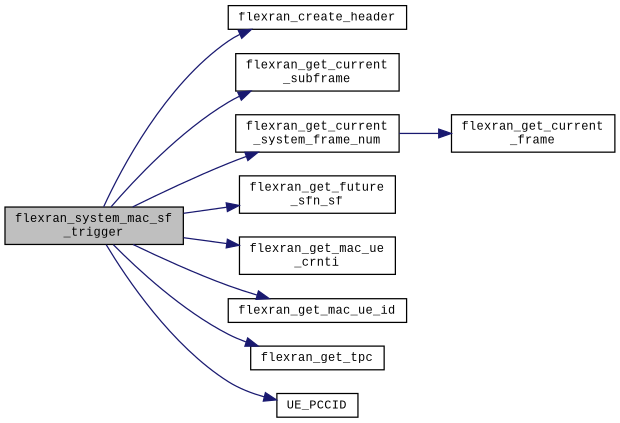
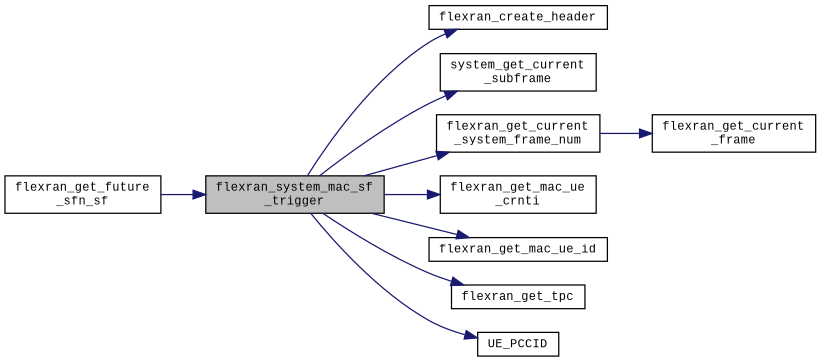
  digraph {
    fontname="Liberation Mono"
    rankdir=LR
    node [color=black fillcolor=white fontname="Liberation Mono" fontsize=10 shape=record style=filled]
    edge [color=midnightblue fontname="Liberation Mono" fontsize=10 labelfontname=Helvetica labelfontsize=10 style=solid]
    n1 [fillcolor=grey75 fontcolor=black height=0.2 label="flexran_system_mac_sf\l_trigger" width=0.4]
    n2 [height=0.2 label=flexran_create_header width=0.4]
-   n3 [height=0.2 label="flexran_get_current\l_subframe" width=0.4]
+   n3 [height=0.2 label="system_get_current\l_subframe" width=0.4]
    n4 [height=0.2 label="flexran_get_current\l_system_frame_num" width=0.4]
    n5 [height=0.2 label="flexran_get_future\l_sfn_sf" width=0.4]
    n6 [height=0.2 label="flexran_get_mac_ue\l_crnti" width=0.4]
    n7 [height=0.2 label=flexran_get_mac_ue_id width=0.4]
    n8 [height=0.2 label=flexran_get_tpc width=0.4]
    n9 [height=0.2 label=UE_PCCID width=0.4]
    n10 [height=0.2 label="flexran_get_current\l_frame" width=0.4]
    n1 -> n2
    n1 -> n3
    n1 -> n4
-   n1 -> n5
+   n5 -> n1
    n1 -> n6
    n1 -> n7
    n1 -> n8
    n1 -> n9
    n4 -> n10
  }
